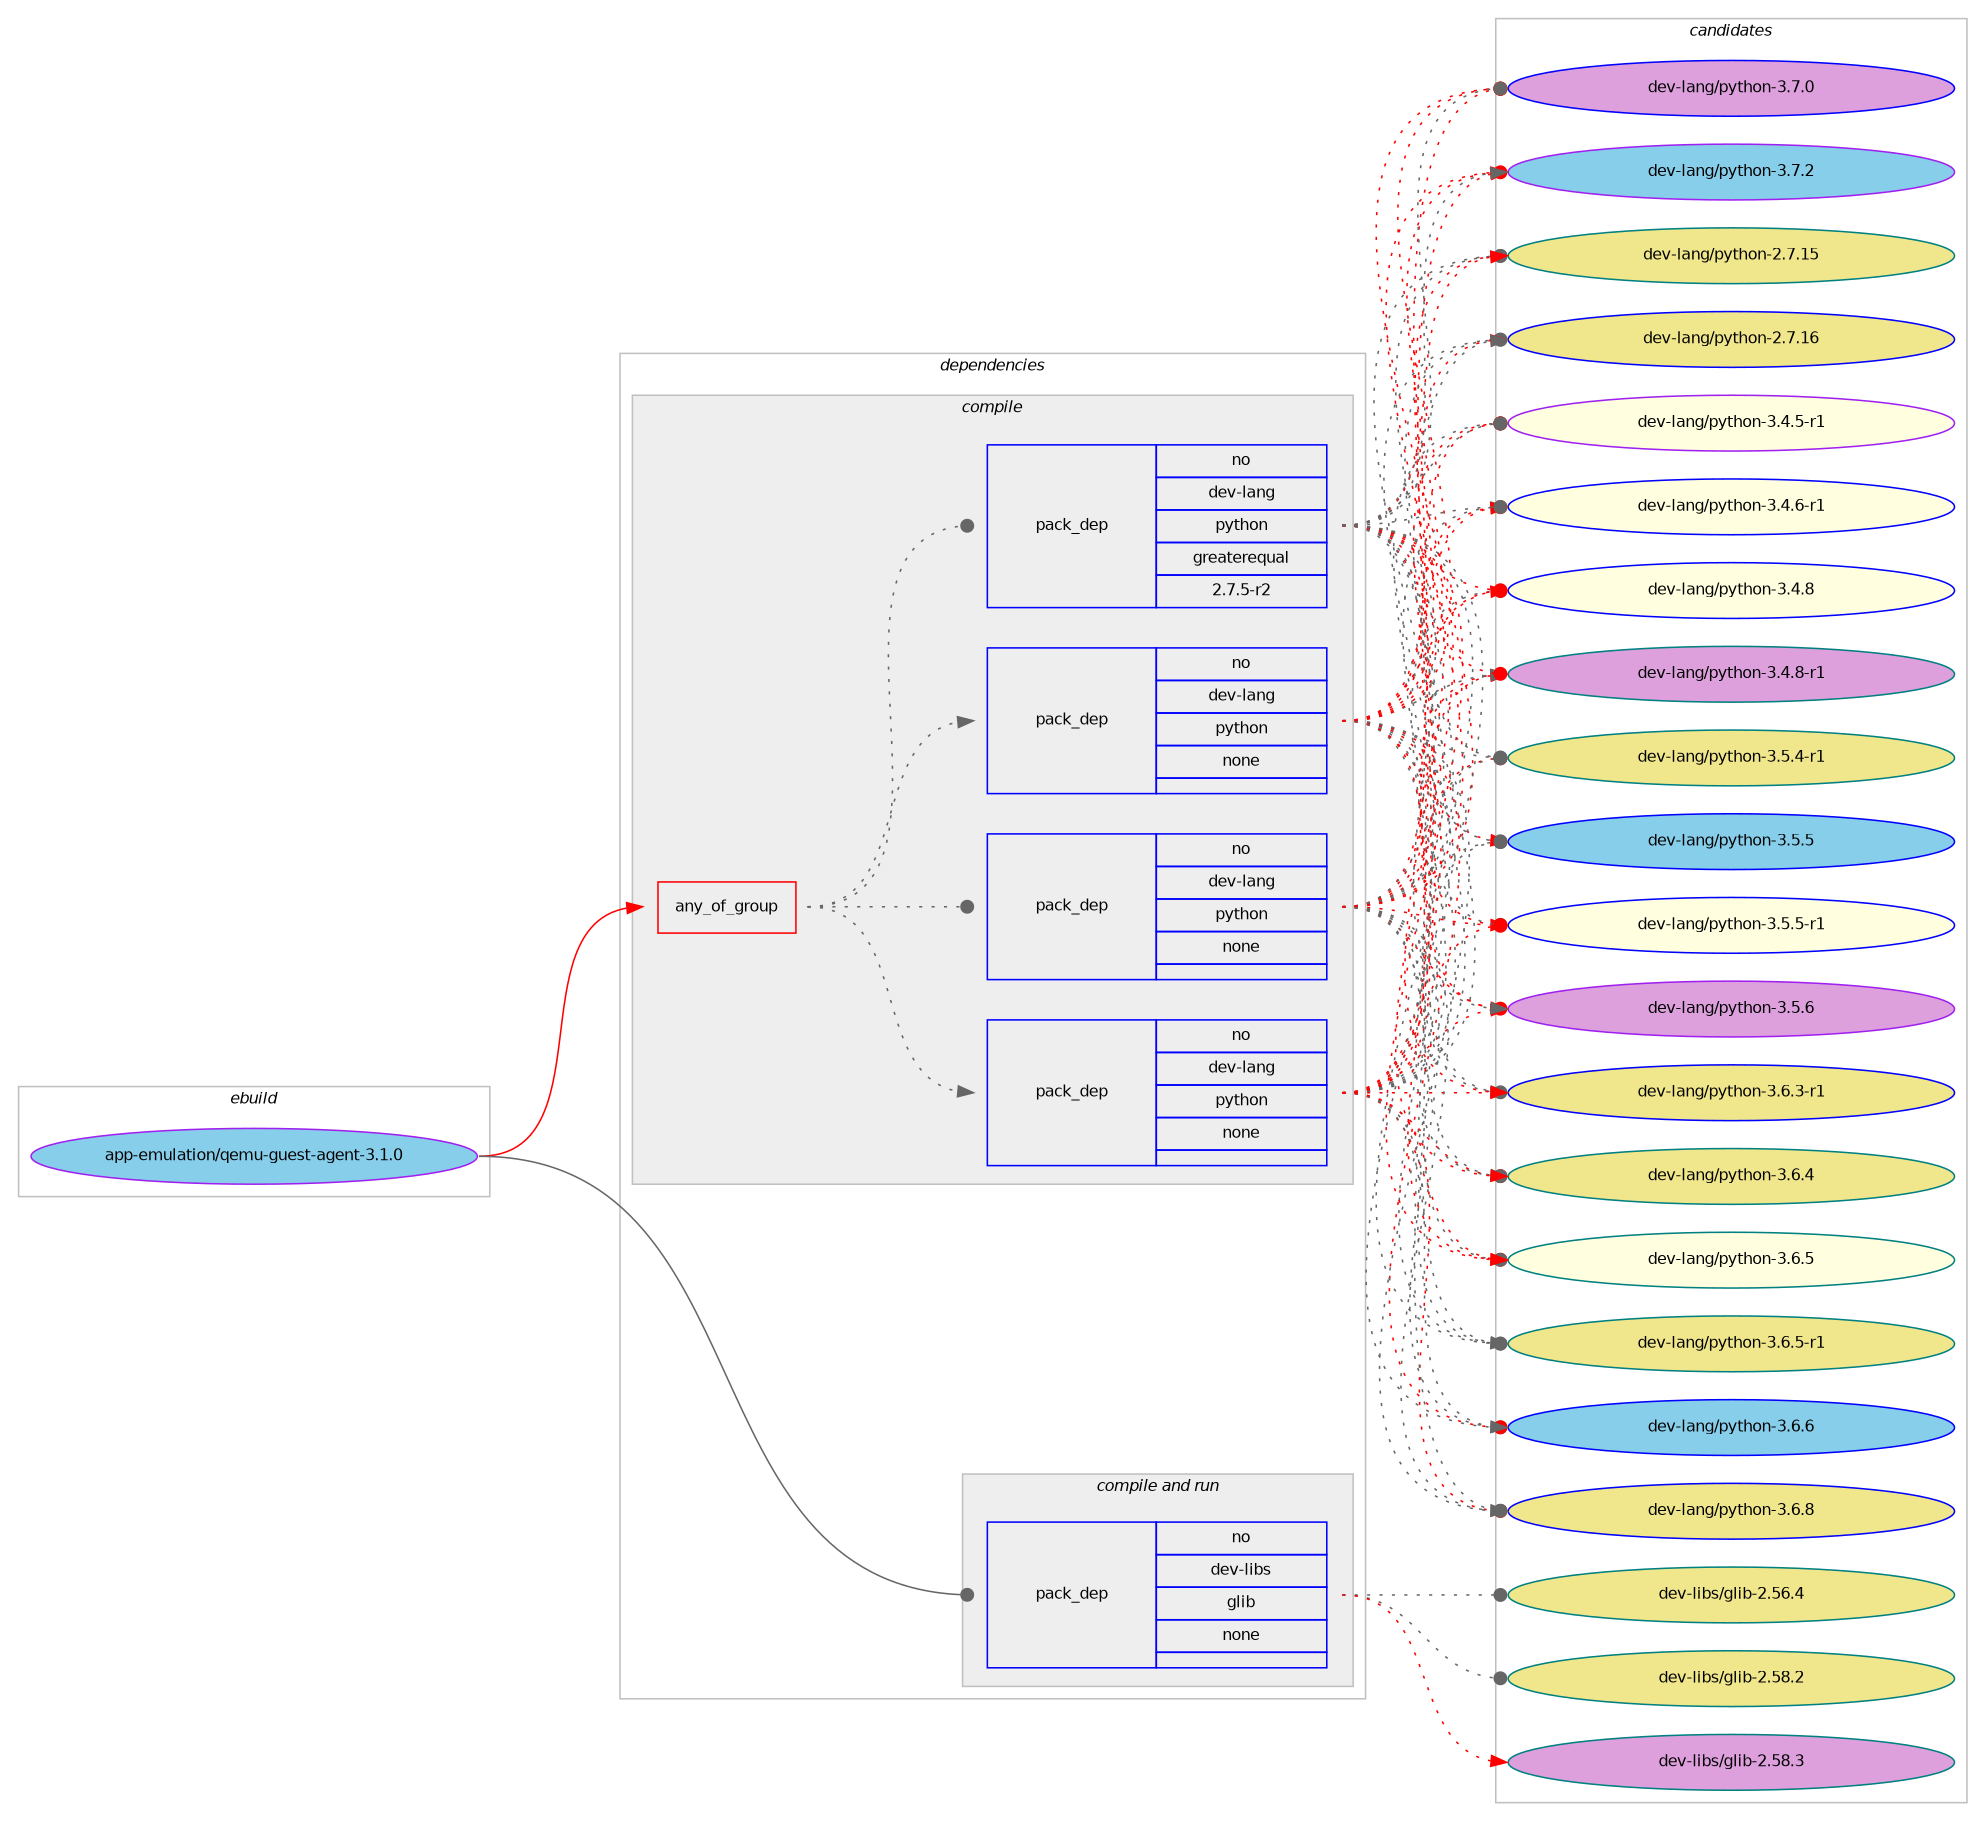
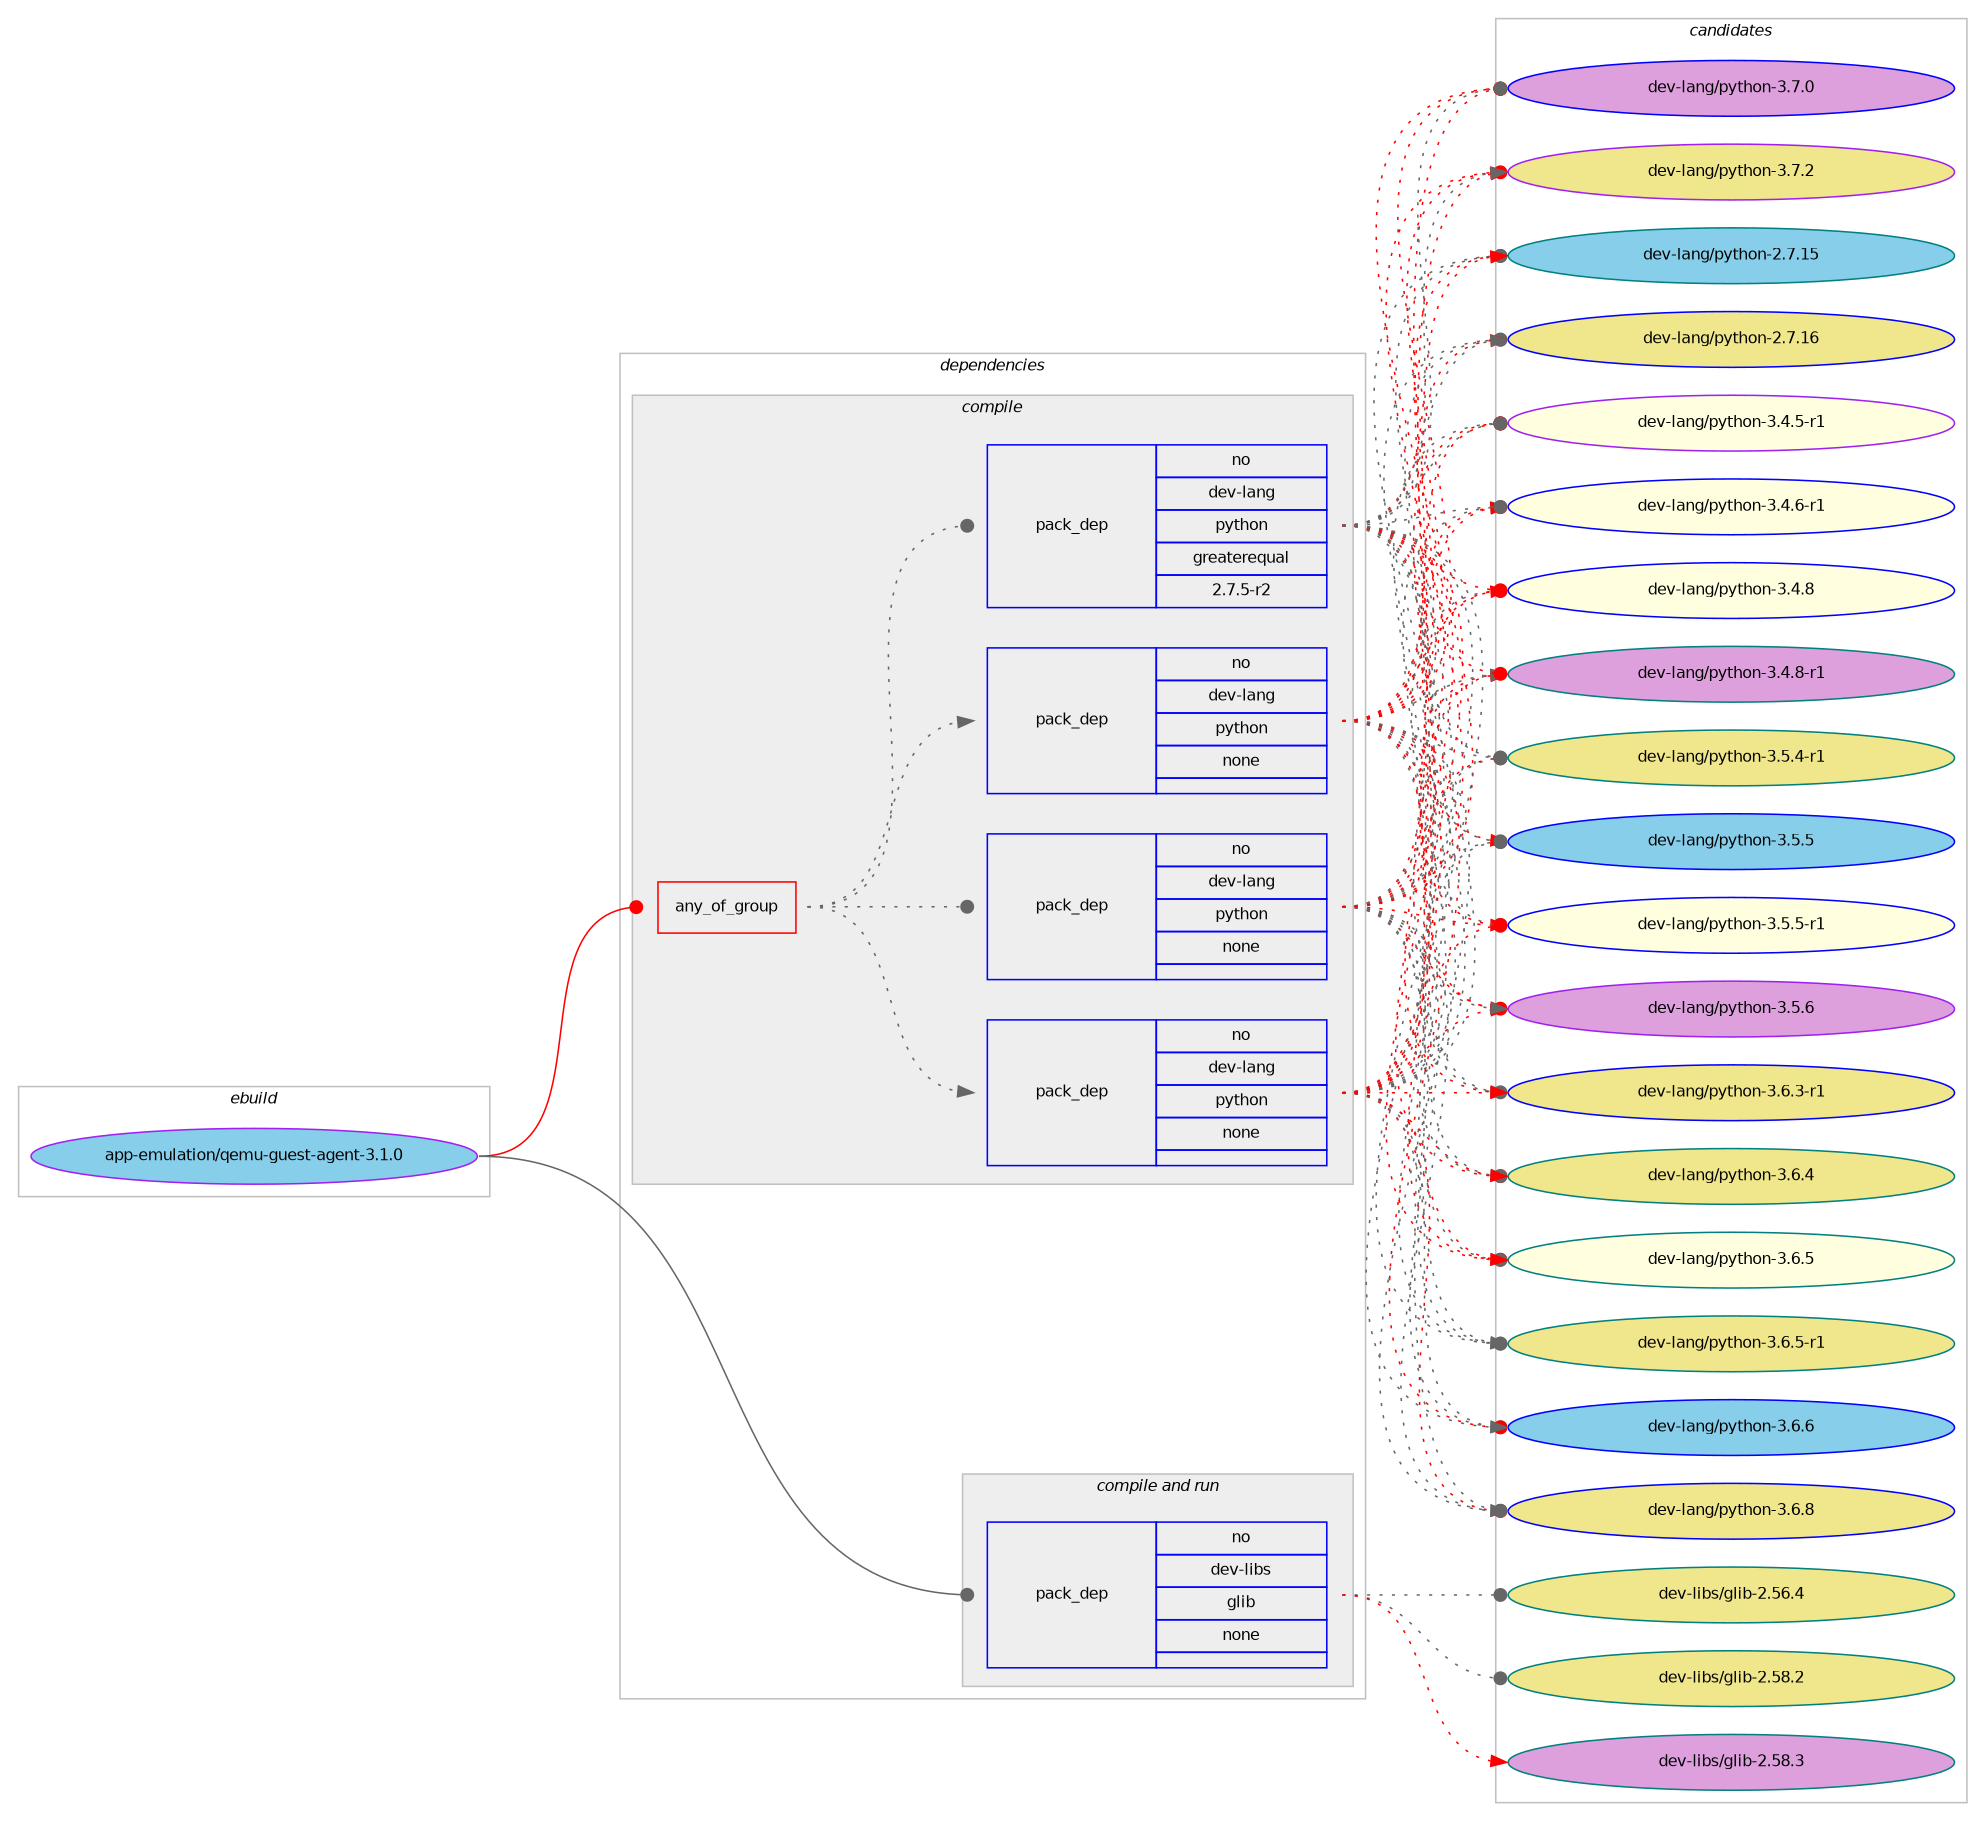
  digraph {
    compound=true
    concentrate=true
    fontname=Helvetica
    fontsize=10
    newrank=true
    rankdir=LR
    ranksep=1.5
    node [color=blue fillcolor=khaki fontname=Helvetica fontsize=10 style=filled]
    edge [arrowhead=dot color=gray40 headport=w style=dotted tailport=e weight=100]
    n1 [color=purple fillcolor=skyblue label="app-emulation/qemu-guest-agent-3.1.0" width=4]
    n2 [label=<<TABLE BORDER="0" CELLBORDER="1" CELLSPACING="0" CELLPADDING="4" WIDTH="220"><TR><TD ROWSPAN="6" CELLPADDING="30">pack_dep</TD></TR><TR><TD WIDTH="110">no</TD></TR><TR><TD>dev-lang</TD></TR><TR><TD>python</TD></TR><TR><TD>none</TD></TR><TR><TD></TD></TR></TABLE>> shape=none fillcolor="" style=""]
    n3 [label=<<TABLE BORDER="0" CELLBORDER="1" CELLSPACING="0" CELLPADDING="4" WIDTH="220"><TR><TD ROWSPAN="6" CELLPADDING="30">pack_dep</TD></TR><TR><TD WIDTH="110">no</TD></TR><TR><TD>dev-lang</TD></TR><TR><TD>python</TD></TR><TR><TD>none</TD></TR><TR><TD></TD></TR></TABLE>> shape=none fillcolor="" style=""]
    n4 [label=<<TABLE BORDER="0" CELLBORDER="1" CELLSPACING="0" CELLPADDING="4" WIDTH="220"><TR><TD ROWSPAN="6" CELLPADDING="30">pack_dep</TD></TR><TR><TD WIDTH="110">no</TD></TR><TR><TD>dev-lang</TD></TR><TR><TD>python</TD></TR><TR><TD>none</TD></TR><TR><TD></TD></TR></TABLE>> shape=none fillcolor="" style=""]
    n5 [label=<<TABLE BORDER="0" CELLBORDER="1" CELLSPACING="0" CELLPADDING="4" WIDTH="220"><TR><TD ROWSPAN="6" CELLPADDING="30">pack_dep</TD></TR><TR><TD WIDTH="110">no</TD></TR><TR><TD>dev-lang</TD></TR><TR><TD>python</TD></TR><TR><TD>greaterequal</TD></TR><TR><TD>2.7.5-r2</TD></TR></TABLE>> shape=none fillcolor="" style=""]
    n6 [color=red label=<<TABLE BORDER="0" CELLBORDER="1" CELLSPACING="0" CELLPADDING="4"><TR><TD CELLPADDING="10">any_of_group</TD></TR></TABLE>> shape=none fillcolor="" style=""]
    n7 [label=<<TABLE BORDER="0" CELLBORDER="1" CELLSPACING="0" CELLPADDING="4" WIDTH="220"><TR><TD ROWSPAN="6" CELLPADDING="30">pack_dep</TD></TR><TR><TD WIDTH="110">no</TD></TR><TR><TD>dev-libs</TD></TR><TR><TD>glib</TD></TR><TR><TD>none</TD></TR><TR><TD></TD></TR></TABLE>> shape=none fillcolor="" style=""]
-   n8 [color=teal label="dev-lang/python-2.7.15" width=4]
+   n8 [color=teal fillcolor=skyblue label="dev-lang/python-2.7.15" width=4]
    n9 [label="dev-lang/python-2.7.16" width=4]
    n10 [color=purple fillcolor=lightyellow label="dev-lang/python-3.4.5-r1" width=4]
    n11 [fillcolor=lightyellow label="dev-lang/python-3.4.6-r1" width=4]
    n12 [fillcolor=lightyellow label="dev-lang/python-3.4.8" width=4]
    n13 [color=teal fillcolor=plum label="dev-lang/python-3.4.8-r1" width=4]
    n14 [color=teal label="dev-lang/python-3.5.4-r1" width=4]
    n15 [fillcolor=skyblue label="dev-lang/python-3.5.5" width=4]
    n16 [fillcolor=lightyellow label="dev-lang/python-3.5.5-r1" width=4]
    n17 [color=purple fillcolor=plum label="dev-lang/python-3.5.6" width=4]
    n18 [label="dev-lang/python-3.6.3-r1" width=4]
    n19 [color=teal label="dev-lang/python-3.6.4" width=4]
    n20 [color=teal fillcolor=lightyellow label="dev-lang/python-3.6.5" width=4]
    n21 [color=teal label="dev-lang/python-3.6.5-r1" width=4]
    n22 [fillcolor=skyblue label="dev-lang/python-3.6.6" width=4]
    n23 [label="dev-lang/python-3.6.8" width=4]
    n24 [fillcolor=plum label="dev-lang/python-3.7.0" width=4]
-   n25 [color=purple fillcolor=skyblue label="dev-lang/python-3.7.2" width=4]
+   n25 [color=purple label="dev-lang/python-3.7.2" width=4]
    n26 [color=teal label="dev-libs/glib-2.56.4" width=4]
    n27 [color=teal label="dev-libs/glib-2.58.2" width=4]
    n28 [color=teal fillcolor=plum label="dev-libs/glib-2.58.3" width=4]
    subgraph cluster_1 {
      color=gray
      label=<<i>ebuild</i>>
      rank=same
      n1
    }
    subgraph cluster_2 {
      color=gray
      label=<<i>dependencies</i>>
      subgraph cluster_3 {
        color=gray
        fillcolor="#eeeeee"
        label=<<i>compile</i>>
        style=filled
        subgraph sub_4 {
          color=gray
          fillcolor="#eeeeee"
          label=<<i>compile</i>>
          style=filled
          n6
          subgraph sub_5 {
            color=gray
            fillcolor="#eeeeee"
            label=<<i>compile</i>>
            style=filled
            n2
          }
          subgraph sub_6 {
            color=gray
            fillcolor="#eeeeee"
            label=<<i>compile</i>>
            style=filled
            n3
          }
          subgraph sub_7 {
            color=gray
            fillcolor="#eeeeee"
            label=<<i>compile</i>>
            style=filled
            n4
          }
          subgraph sub_8 {
            color=gray
            fillcolor="#eeeeee"
            label=<<i>compile</i>>
            style=filled
            n5
          }
        }
      }
      subgraph cluster_9 {
        color=gray
        fillcolor="#eeeeee"
        label=<<i>compile and run</i>>
        style=filled
        subgraph sub_10 {
          color=gray
          fillcolor="#eeeeee"
          label=<<i>compile and run</i>>
          style=filled
          n7
        }
      }
      subgraph cluster_11 {
        color=gray
        fillcolor="#eeeeee"
        label=<<i>run</i>>
        style=filled
      }
    }
    subgraph cluster_12 {
      color=gray
      label=<<i>candidates</i>>
      rank=same
      subgraph sub_13 {
        color=black
        label=<<i>candidates</i>>
        nodesep=1
        rank=same
        n8
        n9
        n10
        n11
        n12
        n13
        n14
        n15
        n16
        n17
        n18
        n19
        n20
        n21
        n22
        n23
        n24
        n25
      }
      subgraph sub_14 {
        color=black
        label=<<i>candidates</i>>
        nodesep=1
        rank=same
        n8
        n9
        n10
        n11
        n12
        n13
        n14
        n15
        n16
        n17
        n18
        n19
        n20
        n21
        n22
        n23
        n24
        n25
      }
      subgraph sub_15 {
        color=black
        label=<<i>candidates</i>>
        nodesep=1
        rank=same
        n8
        n9
        n10
        n11
        n12
        n13
        n14
        n15
        n16
        n17
        n18
        n19
        n20
        n21
        n22
        n23
        n24
        n25
      }
      subgraph sub_16 {
        color=black
        label=<<i>candidates</i>>
        nodesep=1
        rank=same
        n8
        n9
        n10
        n11
        n12
        n13
        n14
        n15
        n16
        n17
        n18
        n19
        n20
        n21
        n22
        n23
        n24
        n25
      }
      subgraph sub_17 {
        color=black
        label=<<i>candidates</i>>
        nodesep=1
        rank=same
        n26
        n27
        n28
      }
    }
-   n1 -> n6 [arrowhead=normal color=red style=solid weight=20]
+   n1 -> n6 [color=red style=solid weight=20]
    n1 -> n7 [style=solid weight=20]
    n2 -> n8
    n2 -> n9
    n2 -> n10
    n2 -> n11 [arrowhead=normal]
    n2 -> n12
    n2 -> n13 [arrowhead=normal color=red]
    n2 -> n14 [color=red]
    n2 -> n15
    n2 -> n16 [color=red]
    n2 -> n17 [arrowhead=normal color=red]
    n2 -> n18 [arrowhead=normal color=red]
    n2 -> n19 [color=red]
    n2 -> n20 [color=red]
    n2 -> n21 [arrowhead=normal]
    n2 -> n22
    n2 -> n23 [color=red]
    n2 -> n24 [color=red]
    n2 -> n25 [arrowhead=normal color=red]
    n3 -> n8
    n3 -> n9
    n3 -> n10 [color=red]
    n3 -> n11 [color=red]
    n3 -> n12 [arrowhead=normal color=red]
    n3 -> n13 [arrowhead=normal color=red]
    n3 -> n14
    n3 -> n15
    n3 -> n16 [arrowhead=normal color=red]
    n3 -> n17 [arrowhead=normal color=red]
    n3 -> n18
    n3 -> n19 [arrowhead=normal]
    n3 -> n20
    n3 -> n21
    n3 -> n22 [arrowhead=normal]
    n3 -> n23 [arrowhead=normal]
    n3 -> n24 [color=red]
    n3 -> n25 [arrowhead=normal color=red]
    n4 -> n8 [arrowhead=normal color=red]
    n4 -> n9 [arrowhead=normal color=red]
    n4 -> n10 [color=red]
    n4 -> n11 [arrowhead=normal color=red]
    n4 -> n12 [color=red]
    n4 -> n13 [arrowhead=normal]
    n4 -> n14
    n4 -> n15 [arrowhead=normal color=red]
    n4 -> n16
    n4 -> n17 [color=red]
    n4 -> n18 [arrowhead=normal]
    n4 -> n19
    n4 -> n20 [arrowhead=normal color=red]
    n4 -> n21 [arrowhead=normal]
    n4 -> n22 [color=red]
    n4 -> n23 [arrowhead=normal]
    n4 -> n24 [color=red]
    n4 -> n25 [color=red]
    n5 -> n8 [arrowhead=normal color=red]
    n5 -> n9 [arrowhead=normal]
    n5 -> n10
    n5 -> n11
    n5 -> n12 [color=red]
    n5 -> n13 [color=red]
    n5 -> n14
    n5 -> n15
    n5 -> n16 [color=red]
    n5 -> n17 [arrowhead=normal]
    n5 -> n18 [arrowhead=normal color=red]
    n5 -> n19 [arrowhead=normal color=red]
    n5 -> n20 [arrowhead=normal color=red]
    n5 -> n21
    n5 -> n22 [arrowhead=normal]
    n5 -> n23
    n5 -> n24
    n5 -> n25 [arrowhead=normal]
    n6 -> n2 [arrowhead=normal weight=20]
    n6 -> n3 [weight=20]
    n6 -> n4 [arrowhead=normal weight=20]
    n6 -> n5 [weight=20]
    n7 -> n26
    n7 -> n27
    n7 -> n28 [arrowhead=normal color=red]
  }
